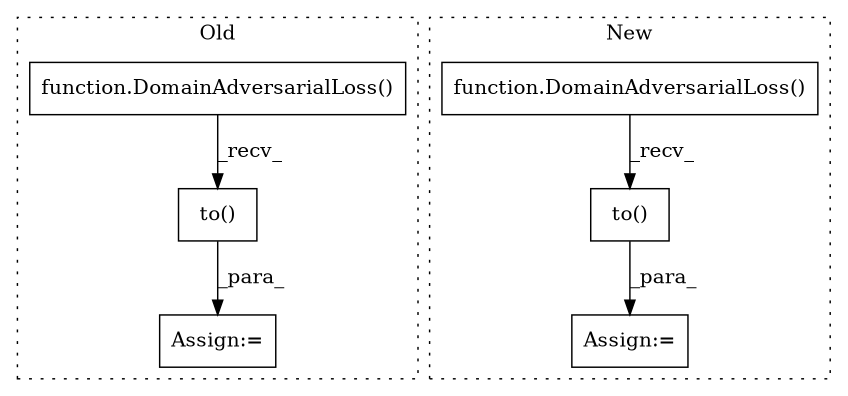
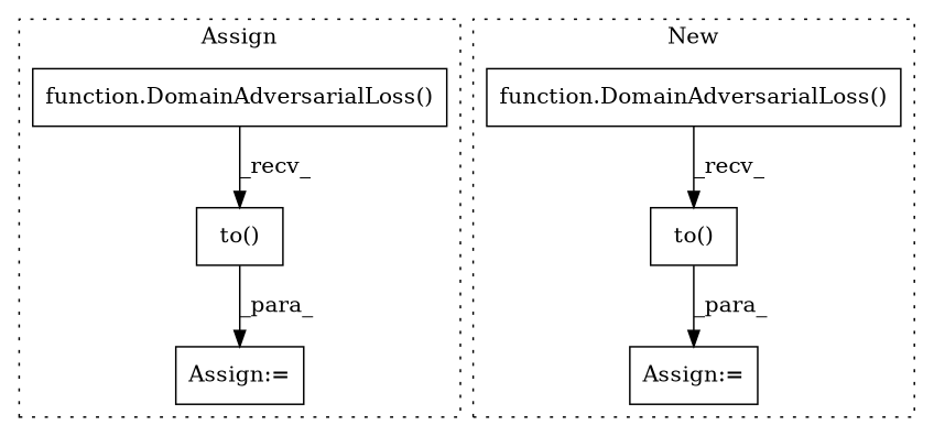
  digraph {
    node [a=75 l=3 shape=box]
    n1 [l="22,1" label="function.DomainAdversarialLoss()" s="4664,4699"]
    n2 [l="40,1" label="to()" s="4664,4710"]
    n3 [a=68 label="Assign:=" s=4661]
    n4 [l="22,10" label="function.DomainAdversarialLoss()" s="5129,5164"]
    n5 [l="49,1" label="to()" s="5129,5184"]
    n6 [a=68 label="Assign:=" s=5126]
    subgraph cluster_1 {
-     label=Old
+     label=Assign
      style=dotted
      n1
      n2
      n3
    }
    subgraph cluster_2 {
      label=New
      style=dotted
      n4
      n5
      n6
    }
    n1 -> n2 [label=_recv_]
    n2 -> n3 [label=_para_]
    n4 -> n5 [label=_recv_]
    n5 -> n6 [label=_para_]
  }
